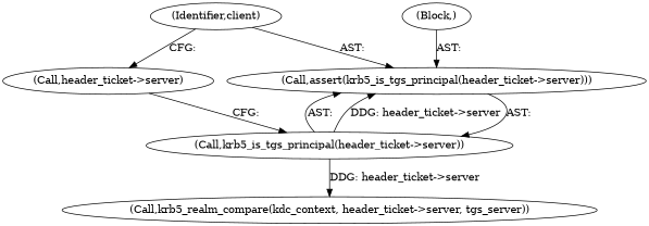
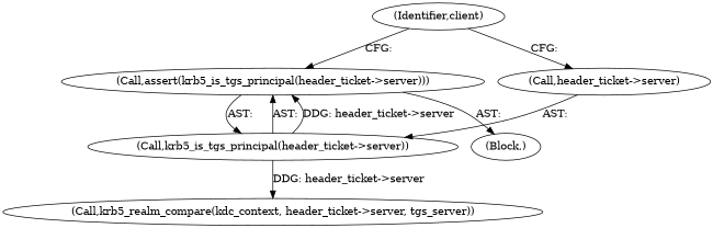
  digraph {
    n1 [label="(Call,assert(krb5_is_tgs_principal(header_ticket->server)))"]
    n2 [label="(Call,krb5_is_tgs_principal(header_ticket->server))"]
    n3 [label="(Block,)"]
    n4 [label="(Call,krb5_realm_compare(kdc_context, header_ticket->server, tgs_server))"]
    n5 [label="(Call,header_ticket->server)"]
    n6 [label="(Identifier,client)"]
    n1 -> n2 [label="AST: "]
-   n3 -> n1 [label="AST: "]
+   n1 -> n3 [label="AST: "]
    n2 -> n1 [label="AST: "]
    n2 -> n1 [label="DDG: header_ticket->server"]
    n2 -> n4 [label="DDG: header_ticket->server"]
-   n5 -> n2 [label="CFG: "]
-   n6 -> n1 [label="AST: "]
+   n5 -> n2 [label="AST: "]
+   n6 -> n1 [label="CFG: "]
    n6 -> n5 [label="CFG: "]
  }
